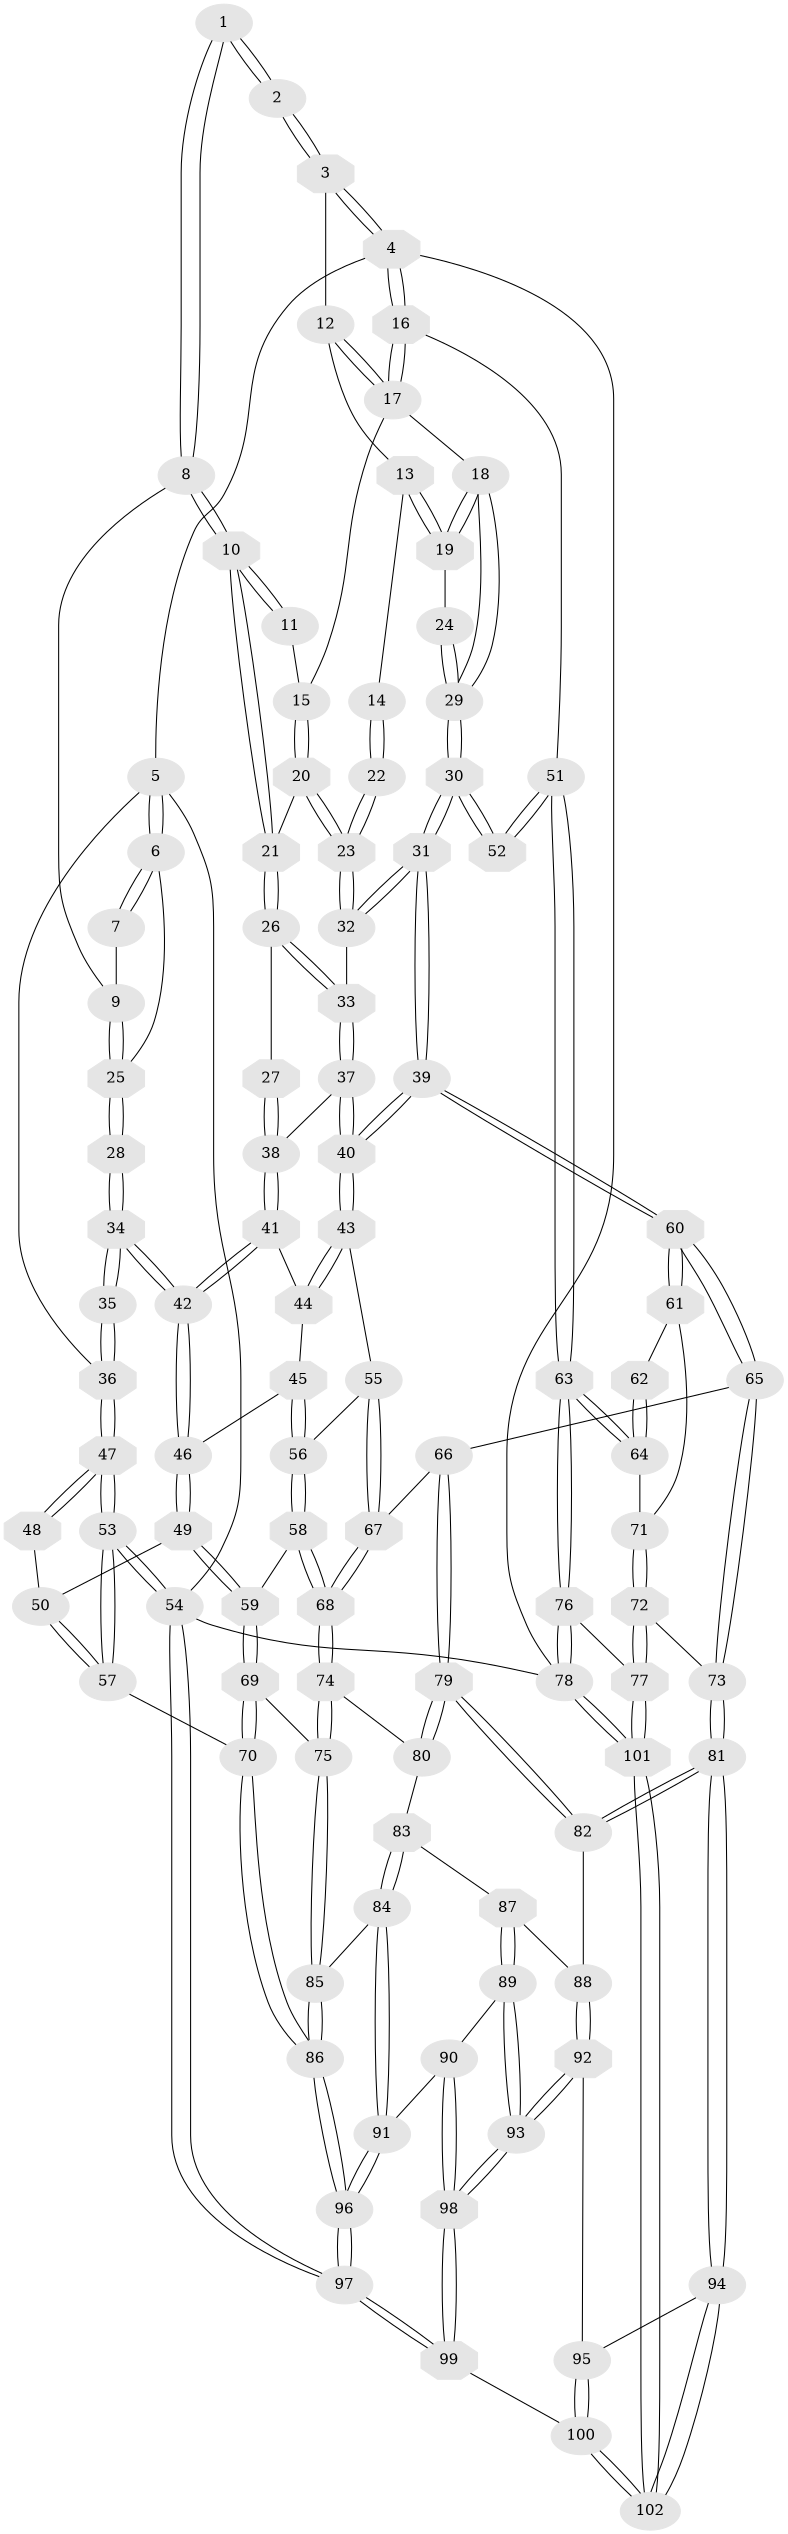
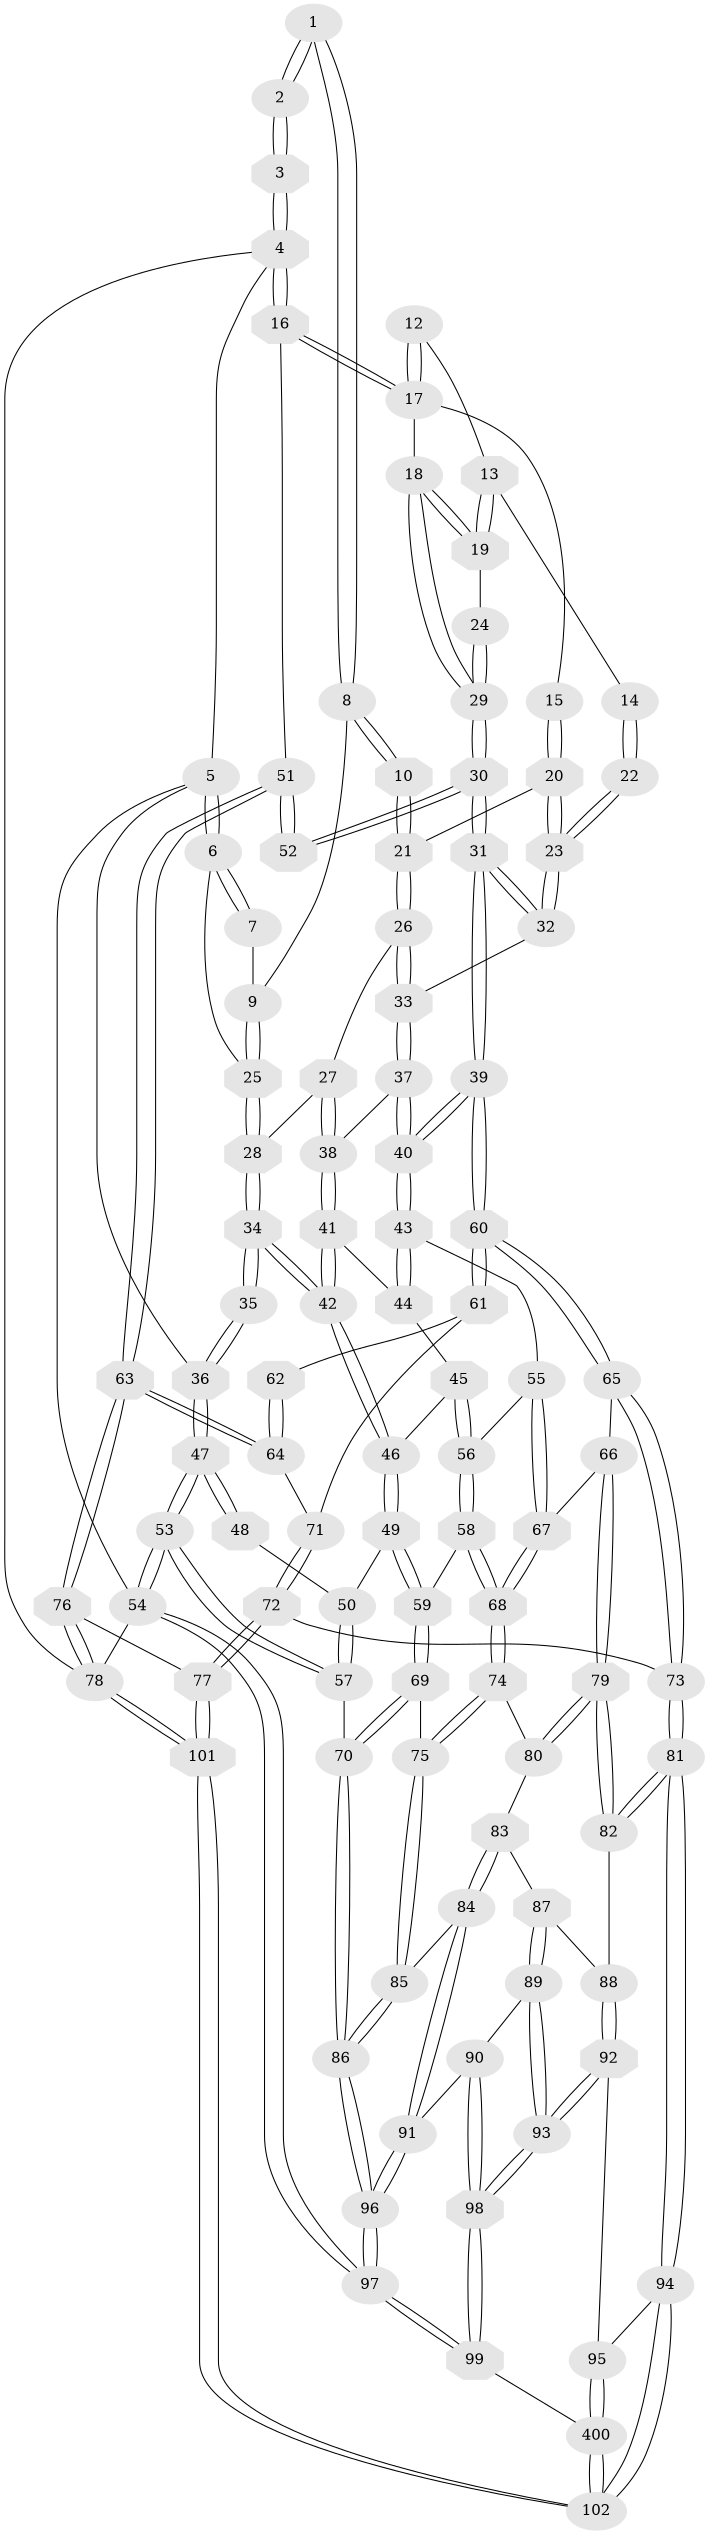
  graph {
    node [color=gray90 shape=ellipse style=filled]
    1
    2
    8
    3 [shape=octagon]
    9
    10 [shape=octagon]
    4 [shape=octagon]
    12
    5
    16 [shape=octagon]
    78
    13 [shape=octagon]
    17
    6
    36 [shape=octagon]
    54
    51
    101 [shape=octagon]
    7
    25 [shape=octagon]
    47 [shape=octagon]
    97
    28 [shape=octagon]
-   11
    21 [shape=octagon]
    15
    26
    20 [shape=octagon]
    14
    19 [shape=octagon]
    18
    22
    24
    23 [shape=octagon]
    52 [shape=octagon]
    63 [shape=octagon]
    29
    30 [shape=octagon]
    32
    27 [shape=octagon]
    33 [shape=octagon]
    34 [shape=octagon]
    38
    37
    41 [shape=octagon]
    35
    42
    31 [shape=octagon]
    39
    40 [shape=octagon]
    60 [shape=octagon]
    46
    48 [shape=octagon]
    53
    43 [shape=octagon]
    44 [shape=octagon]
    61 [shape=octagon]
    65
    55
    45 [shape=octagon]
    49 [shape=octagon]
    56
    67 [shape=octagon]
    58 [shape=octagon]
    50
    59 [shape=octagon]
    57
    69 [shape=octagon]
    70
    64
    76 [shape=octagon]
    99 [shape=octagon]
    68 [shape=octagon]
    86
    74 [shape=octagon]
    75
    62 [shape=octagon]
    71
    66
    73
    72 [shape=octagon]
    77 [shape=octagon]
    79 [shape=octagon]
    81
    80
    82
    85
    96
    94
    83 [shape=octagon]
    102
    88
    84
    87 [shape=octagon]
    95
    92 [shape=octagon]
    91
    89
    90
    93
    98 [shape=octagon]
-   100
+   100 [label=400]
    1 -- 2
    1 -- 2
    1 -- 8
    1 -- 8
    2 -- 3
    2 -- 3
    8 -- 9
    8 -- 10
    8 -- 10
    3 -- 4
    3 -- 4
-   3 -- 12
    9 -- 25
    9 -- 25
-   10 -- 11
-   10 -- 11
    10 -- 21
    10 -- 21
    4 -- 5
    4 -- 16
    4 -- 16
    4 -- 78
    12 -- 13
    12 -- 17
    12 -- 17
    5 -- 6
    5 -- 6
    5 -- 36
    5 -- 54
    16 -- 17
    16 -- 17
    16 -- 51
    78 -- 101
    78 -- 101
    13 -- 14
    13 -- 19
    13 -- 19
    17 -- 15
    17 -- 18
    6 -- 7
    6 -- 7
    6 -- 25
    36 -- 47
    36 -- 47
    54 -- 78
    54 -- 97
    54 -- 97
    51 -- 52
    51 -- 52
    51 -- 63
    51 -- 63
    101 -- 102
    101 -- 102
    7 -- 9
    25 -- 28
    25 -- 28
    47 -- 48
    47 -- 48
    47 -- 53
    47 -- 53
    97 -- 99
    97 -- 99
    28 -- 34
    28 -- 34
-   11 -- 15
    21 -- 26
    21 -- 26
    15 -- 20
    15 -- 20
    26 -- 27
    26 -- 33
    26 -- 33
    20 -- 21
    20 -- 23
    20 -- 23
    14 -- 22
    14 -- 22
    19 -- 24
    18 -- 19
    18 -- 19
    18 -- 29
    18 -- 29
    22 -- 23
    22 -- 23
    24 -- 29
    24 -- 29
    23 -- 32
    23 -- 32
    63 -- 64
    63 -- 64
    63 -- 76
    63 -- 76
    29 -- 30
    29 -- 30
    30 -- 52
    30 -- 52
    30 -- 31
    30 -- 31
    32 -- 33
+   27 -- 28
    27 -- 38
    27 -- 38
    33 -- 37
    33 -- 37
    34 -- 35
    34 -- 35
    34 -- 42
    34 -- 42
    38 -- 41
    38 -- 41
    37 -- 38
    37 -- 40
    37 -- 40
    41 -- 42
    41 -- 42
    41 -- 44
    35 -- 36
    35 -- 36
    42 -- 46
    42 -- 46
    31 -- 32
    31 -- 32
    31 -- 39
    31 -- 39
    39 -- 40
    39 -- 40
    39 -- 60
    39 -- 60
    40 -- 43
    40 -- 43
    60 -- 61
    60 -- 61
    60 -- 65
    60 -- 65
    46 -- 49
    46 -- 49
    48 -- 50
    53 -- 54
    53 -- 54
    53 -- 57
    53 -- 57
    43 -- 44
    43 -- 44
    43 -- 55
    44 -- 45
    61 -- 62
    61 -- 71
    65 -- 66
    65 -- 73
    65 -- 73
    55 -- 56
    55 -- 67
    55 -- 67
    45 -- 46
    45 -- 56
    45 -- 56
    49 -- 50
    49 -- 59
    49 -- 59
    56 -- 58
    56 -- 58
    67 -- 68
    67 -- 68
    58 -- 59
    58 -- 68
    58 -- 68
    50 -- 57
    50 -- 57
    59 -- 69
    59 -- 69
    57 -- 70
    69 -- 70
    69 -- 70
    69 -- 75
    70 -- 86
    70 -- 86
    64 -- 71
    76 -- 78
    76 -- 78
    76 -- 77
    99 -- 100
    68 -- 74
    68 -- 74
    86 -- 96
    86 -- 96
    74 -- 75
    74 -- 75
    74 -- 80
    75 -- 85
    75 -- 85
    62 -- 64
    62 -- 64
    71 -- 72
    71 -- 72
    66 -- 67
    66 -- 79
    66 -- 79
    73 -- 81
    73 -- 81
    72 -- 73
    72 -- 77
    72 -- 77
    77 -- 101
    77 -- 101
    79 -- 80
    79 -- 80
    79 -- 82
    79 -- 82
    81 -- 82
    81 -- 82
    81 -- 94
    81 -- 94
    80 -- 83
    82 -- 88
    85 -- 86
    85 -- 86
    96 -- 97
    96 -- 97
    94 -- 102
    94 -- 102
    94 -- 95
    83 -- 84
    83 -- 84
    83 -- 87
    88 -- 92
    88 -- 92
    84 -- 85
    84 -- 91
    84 -- 91
    87 -- 88
    87 -- 89
    87 -- 89
    95 -- 100
    95 -- 100
    92 -- 95
    92 -- 93
    92 -- 93
    91 -- 96
    91 -- 96
    89 -- 90
    89 -- 93
    89 -- 93
    90 -- 91
    90 -- 98
    90 -- 98
    93 -- 98
    93 -- 98
    98 -- 99
    98 -- 99
    100 -- 102
    100 -- 102
  }
